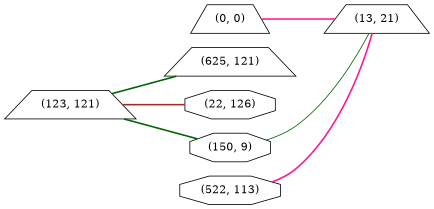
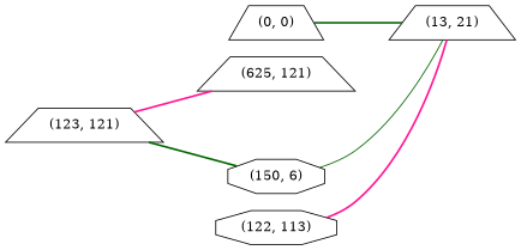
  graph {
    rankdir=LR
    node [shape=trapezium]
    edge [color=deeppink style=bold weight=1]
    "(0, 0)"
    "(13, 21)"
    n3 [label="(625, 121)"]
    "(123, 121)"
-   "(22, 126)" [shape=octagon]
-   "(150, 9)" [shape=octagon]
-   "(122, 113)" [shape=octagon label="(522, 113)"]
-   "(0, 0)" -- "(13, 21)" [weight=4]
-   "(123, 121)" -- n3 [color=darkgreen]
-   "(123, 121)" -- "(22, 126)" [color=brown]
+   "(150, 9)" [shape=octagon label="(150, 6)"]
+   "(122, 113)" [shape=octagon]
+   "(0, 0)" -- "(13, 21)" [color=darkgreen weight=4]
+   "(123, 121)" -- n3
    "(123, 121)" -- "(150, 9)" [color=darkgreen]
    "(150, 9)" -- "(13, 21)" [color=darkgreen style=solid]
    "(122, 113)" -- "(13, 21)"
  }
